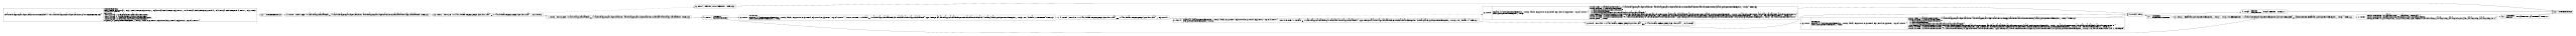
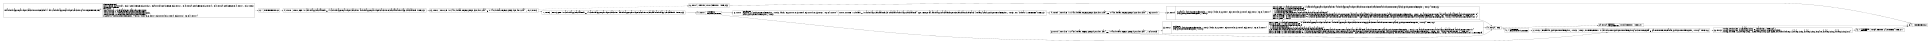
  digraph {
    rankdir=LR
    node [shape=record]
    n1 [label="{22\:\ ?|MTH_ENTER_BLOCK\l}"]
    n2 [label="{24\:\ 0x0000|0x0000: IGET  (r0 I:android.app.SearchableInfo) = (r4 I:androidx.appcompat.widget.SearchView) androidx.appcompat.widget.SearchView.mSearchable android.app.SearchableInfo  (LINE:1252)\l}"]
    n3 [label="{25\:\ 0x0002|0x0002: IF  (r0 I:??[int, boolean, OBJECT, ARRAY, byte, short, char]) != (0 ??[int, boolean, OBJECT, ARRAY, byte, short, char])  \-\> B:27:0x0005 \l}"]
    n4 [label="{26\:\ 0x0004|RETURN\l|0x0004: RETURN    (LINE:1253)\l}"]
    n5 [label="{27\:\ 0x0005|0x0005: IGET  (r0 I:android.app.SearchableInfo) = (r4 I:androidx.appcompat.widget.SearchView) androidx.appcompat.widget.SearchView.mSearchable android.app.SearchableInfo  (LINE:1255)\l}"]
    n6 [label="{23\:\ ?|MTH_EXIT_BLOCK\l}"]
    n7 [label="{41\:\ 0x0007|SYNTHETIC\lEXC_TOP_SPLITTER\l}"]
    n8 [label="{28\:\ 0x0007|TRY_ENTER\lTryCatch #0 \{ActivityNotFoundException \-\> 0x0031, blocks: (B:28:0x0007, B:30:0x000d, B:31:0x001b, B:33:0x0021), top: B:41:0x0007 \}\lCatch: ActivityNotFoundException \-\> 0x0031\l|0x0007: INVOKE  (r1 I:boolean) = (r0 I:android.app.SearchableInfo A[D('searchable' android.app.SearchableInfo)]) type: VIRTUAL call: android.app.SearchableInfo.getVoiceSearchLaunchWebSearch():boolean A[Catch: ActivityNotFoundException \-\> 0x0031, MD:():boolean (c), TRY_ENTER] (LINE:1257)\l}"]
    n9 [label="{37\:\ 0x0031|ExcHandler: ActivityNotFoundException \-\> 0x0031\l|0x0031: MOVE_EXCEPTION  (r1 I:android.content.ActivityNotFoundException A[CUSTOM_DECLARE]) =  A[DONT_INLINE, ExcHandler: ActivityNotFoundException \-\> 0x0031] (LINE:1266)\l}"]
    n10 [label="{29\:\ 0x000b|0x000b: IF  (r1 I:??[int, boolean, OBJECT, ARRAY, byte, short, char]) == (0 ??[int, boolean, OBJECT, ARRAY, byte, short, char])  \-\> B:31:0x001b \l}"]
    n11 [label="{38\:\ 0x0032|0x0032: CONST_STR  (r2 I:java.lang.String) =  \"SearchView\"  (LINE:1269)\l0x0034: CONST_STR  (r3 I:java.lang.String) =  \"Could not find voice search activity\" \l0x0036: INVOKE  (r2 I:java.lang.String), (r3 I:java.lang.String) type: STATIC call: android.util.Log.w(java.lang.String, java.lang.String):int A[MD:(java.lang.String, java.lang.String):int (c)]\l}"]
    n12 [label="{30\:\ 0x000d|TryCatch #0 \{ActivityNotFoundException \-\> 0x0031, blocks: (B:28:0x0007, B:30:0x000d, B:31:0x001b, B:33:0x0021), top: B:41:0x0007 \}\lCatch: ActivityNotFoundException \-\> 0x0031\l|0x000d: IGET  (r1 I:android.content.Intent) = (r4 I:androidx.appcompat.widget.SearchView) androidx.appcompat.widget.SearchView.mVoiceWebSearchIntent android.content.Intent A[Catch: ActivityNotFoundException \-\> 0x0031] (LINE:1258)\l0x000f: INVOKE  (r1 I:android.content.Intent) = \l  (r4 I:androidx.appcompat.widget.SearchView)\l  (r1 I:android.content.Intent)\l  (r0 I:android.app.SearchableInfo A[D('searchable' android.app.SearchableInfo)])\l type: DIRECT call: androidx.appcompat.widget.SearchView.createVoiceWebSearchIntent(android.content.Intent, android.app.SearchableInfo):android.content.Intent A[Catch: ActivityNotFoundException \-\> 0x0031, MD:(android.content.Intent, android.app.SearchableInfo):android.content.Intent (m)]\l0x0013: INVOKE  (r2 I:android.content.Context) = (r4 I:androidx.appcompat.widget.SearchView) type: VIRTUAL call: androidx.appcompat.widget.SearchView.getContext():android.content.Context A[Catch: ActivityNotFoundException \-\> 0x0031, MD:():android.content.Context (s)] (LINE:1260)\l0x0017: INVOKE  (r2 I:android.content.Context), (r1 I:android.content.Intent A[D('webSearchIntent' android.content.Intent)]) type: VIRTUAL call: android.content.Context.startActivity(android.content.Intent):void A[Catch: ActivityNotFoundException \-\> 0x0031, MD:(android.content.Intent):void (c)]\l0x001a: GOTO  \-\> 0x002f \l}"]
-   n13 [label="{31\:\ 0x001b|TryCatch #0 \{ActivityNotFoundException \-\> 0x0031, blocks: (B:28:0x0007, B:30:0x000d, B:31:0x001b, B:33:0x0021), top: B:41:0x0007 \}\lCatch: ActivityNotFoundException \-\> 0x0031\l|0x001b: INVOKE  (r1 I:boolean) = (r0 I:android.app.SearchableInfo A[D('searchable' android.app.SearchableInfo)]) type: VIRTUAL call: android.app.SearchableInfo.getVoiceSearchLaunchRecognizer():boolean A[Catch: ActivityNotFoundException \-\> 0x0031, MD:():boolean (c)] (LINE:1261)\l}"]
    n14 [label="{40\:\ 0x0039|ORIG\l}"]
    n15 [label="{32\:\ 0x001f|0x001f: IF  (r1 I:??[int, boolean, OBJECT, ARRAY, byte, short, char]) == (0 ??[int, boolean, OBJECT, ARRAY, byte, short, char])  \-\> B:40:0x0039 \l}"]
    n16 [label="{39\:\ 0x0039|RETURN\lORIG_RETURN\l|0x0039: RETURN    (LINE:1271)\l}"]
    n17 [label="{42\:\ ?|SYNTHETIC\lEXC_BOTTOM_SPLITTER\l}"]
    n18 [label="{33\:\ 0x0021|TRY_LEAVE\lTryCatch #0 \{ActivityNotFoundException \-\> 0x0031, blocks: (B:28:0x0007, B:30:0x000d, B:31:0x001b, B:33:0x0021), top: B:41:0x0007 \}\lCatch: ActivityNotFoundException \-\> 0x0031\l|0x0021: IGET  (r1 I:android.content.Intent) = (r4 I:androidx.appcompat.widget.SearchView) androidx.appcompat.widget.SearchView.mVoiceAppSearchIntent android.content.Intent A[Catch: ActivityNotFoundException \-\> 0x0031] (LINE:1262)\l0x0023: INVOKE  (r1 I:android.content.Intent) = \l  (r4 I:androidx.appcompat.widget.SearchView)\l  (r1 I:android.content.Intent)\l  (r0 I:android.app.SearchableInfo A[D('searchable' android.app.SearchableInfo)])\l type: DIRECT call: androidx.appcompat.widget.SearchView.createVoiceAppSearchIntent(android.content.Intent, android.app.SearchableInfo):android.content.Intent A[Catch: ActivityNotFoundException \-\> 0x0031, MD:(android.content.Intent, android.app.SearchableInfo):android.content.Intent (m)]\l0x0027: INVOKE  (r2 I:android.content.Context) = (r4 I:androidx.appcompat.widget.SearchView) type: VIRTUAL call: androidx.appcompat.widget.SearchView.getContext():android.content.Context A[Catch: ActivityNotFoundException \-\> 0x0031, MD:():android.content.Context (s)] (LINE:1264)\l0x002b: INVOKE  (r2 I:android.content.Context), (r1 I:android.content.Intent A[D('appSearchIntent' android.content.Intent)]) type: VIRTUAL call: android.content.Context.startActivity(android.content.Intent):void A[Catch: ActivityNotFoundException \-\> 0x0031, MD:(android.content.Intent):void (c), TRY_LEAVE]\l}"]
    n19 [label="{43\:\ ?|SYNTHETIC\lRETURN\l|0x0039: RETURN   A[SYNTHETIC] (LINE:1271)\l}"]
    n20 [label="{void androidx.appcompat.widget.SearchView.onVoiceClicked((r4 'this' I:androidx.appcompat.widget.SearchView A[IMMUTABLE_TYPE, THIS]))  | USE_LINES_HINTS\lCROSS_EDGE: B:39:0x0039 \-\> B:23:?, CROSS_EDGE: B:38:0x0032 \-\> B:39:0x0039, CROSS_EDGE: B:33:0x0021 \-\> B:40:0x0039, CROSS_EDGE: B:32:0x001f \-\> B:40:0x0039, CROSS_EDGE: B:41:0x0007 \-\> B:37:0x0031\lINLINE_NOT_NEEDED\lDebug Info:\l  0x0013\-0x001a: r1 'webSearchIntent' Landroid\/content\/Intent;\l  0x0027\-0x002f: r1 'appSearchIntent' Landroid\/content\/Intent;\l  0x0032\-0x0039: r1 'e' Landroid\/content\/ActivityNotFoundException;\l  0x0007\-0x0039: r0 'searchable' Landroid\/app\/SearchableInfo;\lTryCatch #0 \{ActivityNotFoundException \-\> 0x0031, blocks: (B:28:0x0007, B:30:0x000d, B:31:0x001b, B:33:0x0021), top: B:41:0x0007 \}\l}"]
    n1 -> n2
    n2 -> n3
    n3 -> n4 [style=dashed]
    n3 -> n5
    n4 -> n6
    n5 -> n7
    n7 -> n8
    n7 -> n9
    n8 -> n10
    n9 -> n11 [style=dashed]
    n10 -> n12 [style=dashed]
-   n10 -> n13
    n11 -> n19
    n12 -> n14
-   n13 -> n15
    n14 -> n16
    n14 -> n17
    n15 -> n14
    n15 -> n18 [style=dashed]
    n16 -> n6
    n17 -> n9
    n18 -> n14
    n19 -> n6
    n20 -> n1
  }
